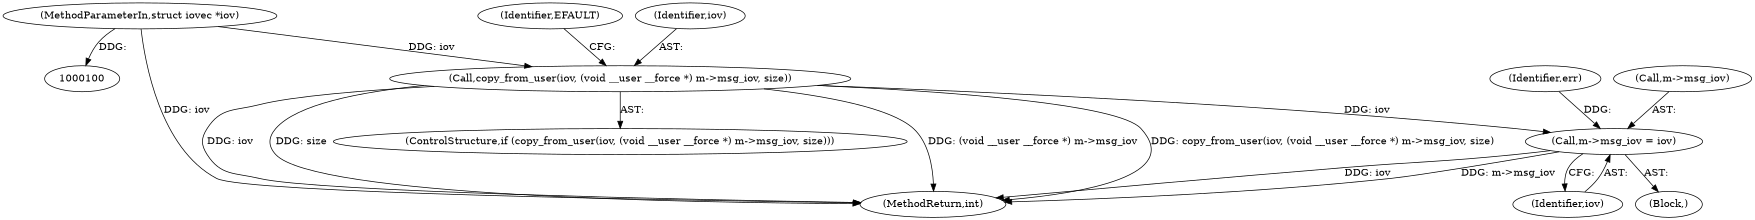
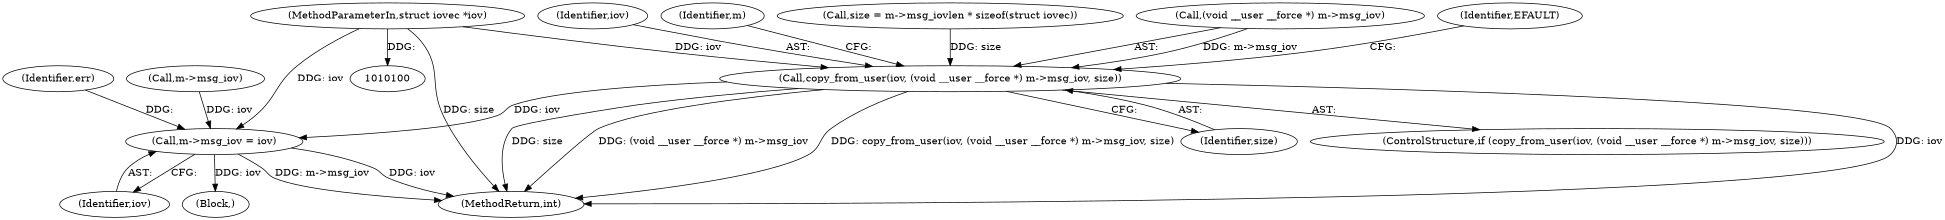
  digraph {
    n1 [label="(MethodParameterIn,struct iovec *iov)"]
    n2 [label="(Call,copy_from_user(iov, (void __user __force *) m->msg_iov, size))"]
    n3 [label="(Call,m->msg_iov = iov)"]
    n4 [label="(MethodReturn,int)"]
-   1000100
+   1000100 [label=1010100]
+   n6 [label="(Identifier,size)"]
    n7 [label="(ControlStructure,if (copy_from_user(iov, (void __user __force *) m->msg_iov, size)))"]
    n8 [label="(Identifier,iov)"]
    n9 [label="(Block,)"]
+   n10 [label="(Call,size = m->msg_iovlen * sizeof(struct iovec))"]
    n11 [label="(Identifier,err)"]
+   n12 [label="(Call,(void __user __force *) m->msg_iov)"]
    n13 [label="(Identifier,EFAULT)"]
    n14 [label="(Identifier,iov)"]
+   n15 [label="(Identifier,m)"]
    n16 [label="(Call,m->msg_iov)"]
    n1 -> n2 [label="DDG: iov"]
-   n1 -> n4 [label="DDG: iov"]
+   n1 -> n3 [label="DDG: iov"]
+   n1 -> n4 [label="DDG: size"]
    n1 -> 1000100 [label="DDG: "]
    n2 -> n3 [label="DDG: iov"]
    n2 -> n4 [label="DDG: (void __user __force *) m->msg_iov"]
    n2 -> n4 [label="DDG: copy_from_user(iov, (void __user __force *) m->msg_iov, size)"]
    n2 -> n4 [label="DDG: iov"]
    n2 -> n4 [label="DDG: size"]
+   n2 -> n6 [label="CFG: "]
    n2 -> n7 [label="AST: "]
    n3 -> n4 [label="DDG: iov"]
    n3 -> n4 [label="DDG: m->msg_iov"]
    n3 -> n8 [label="CFG: "]
-   n3 -> n9 [label="AST: "]
+   n3 -> n9 [label="DDG: iov"]
+   n6 -> n2 [label="AST: "]
    n8 -> n3 [label="AST: "]
+   n10 -> n2 [label="DDG: size"]
    n11 -> n3 [label="DDG: "]
+   n12 -> n2 [label="AST: "]
+   n12 -> n2 [label="DDG: m->msg_iov"]
    n13 -> n2 [label="CFG: "]
    n14 -> n2 [label="AST: "]
-   n16 -> n3 [label="AST: "]
+   n15 -> n2 [label="CFG: "]
+   n16 -> n3 [label="DDG: iov"]
  }
